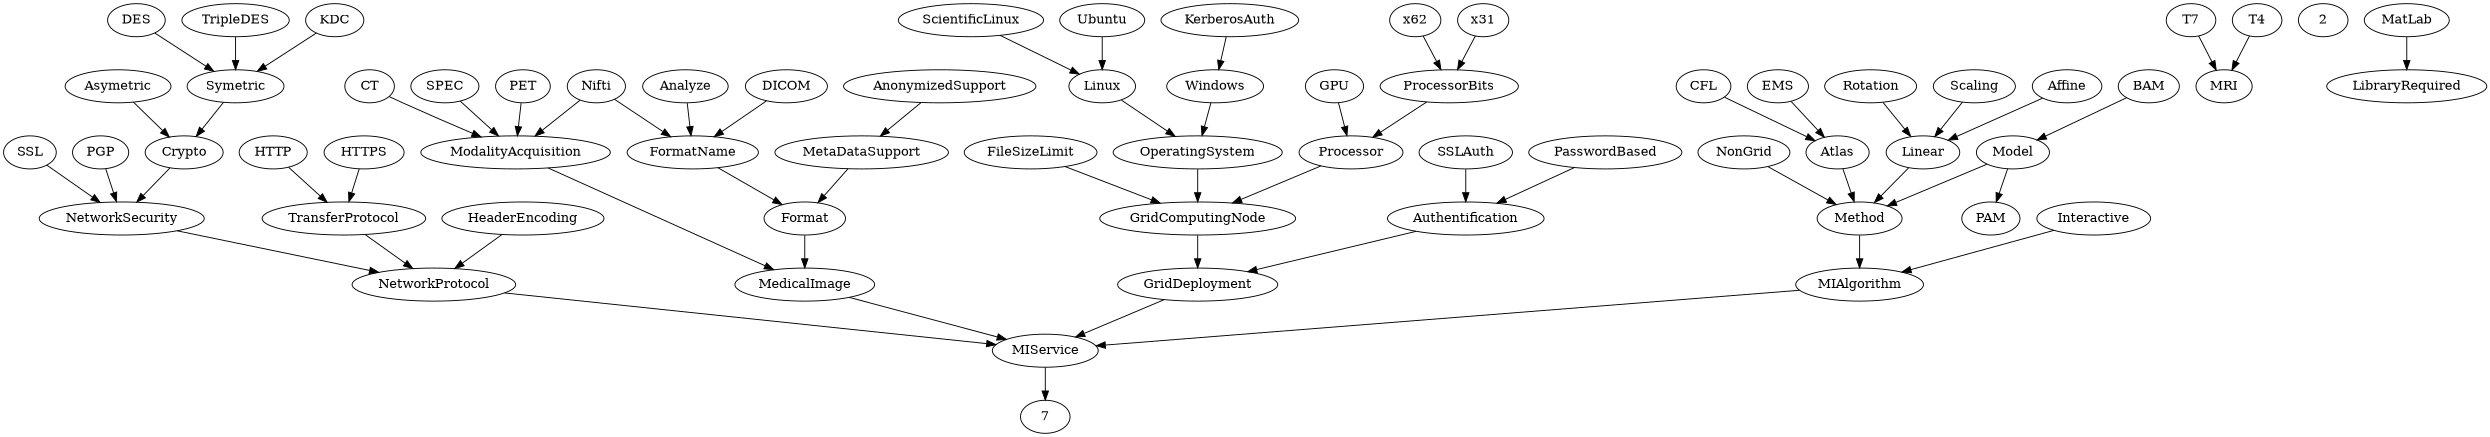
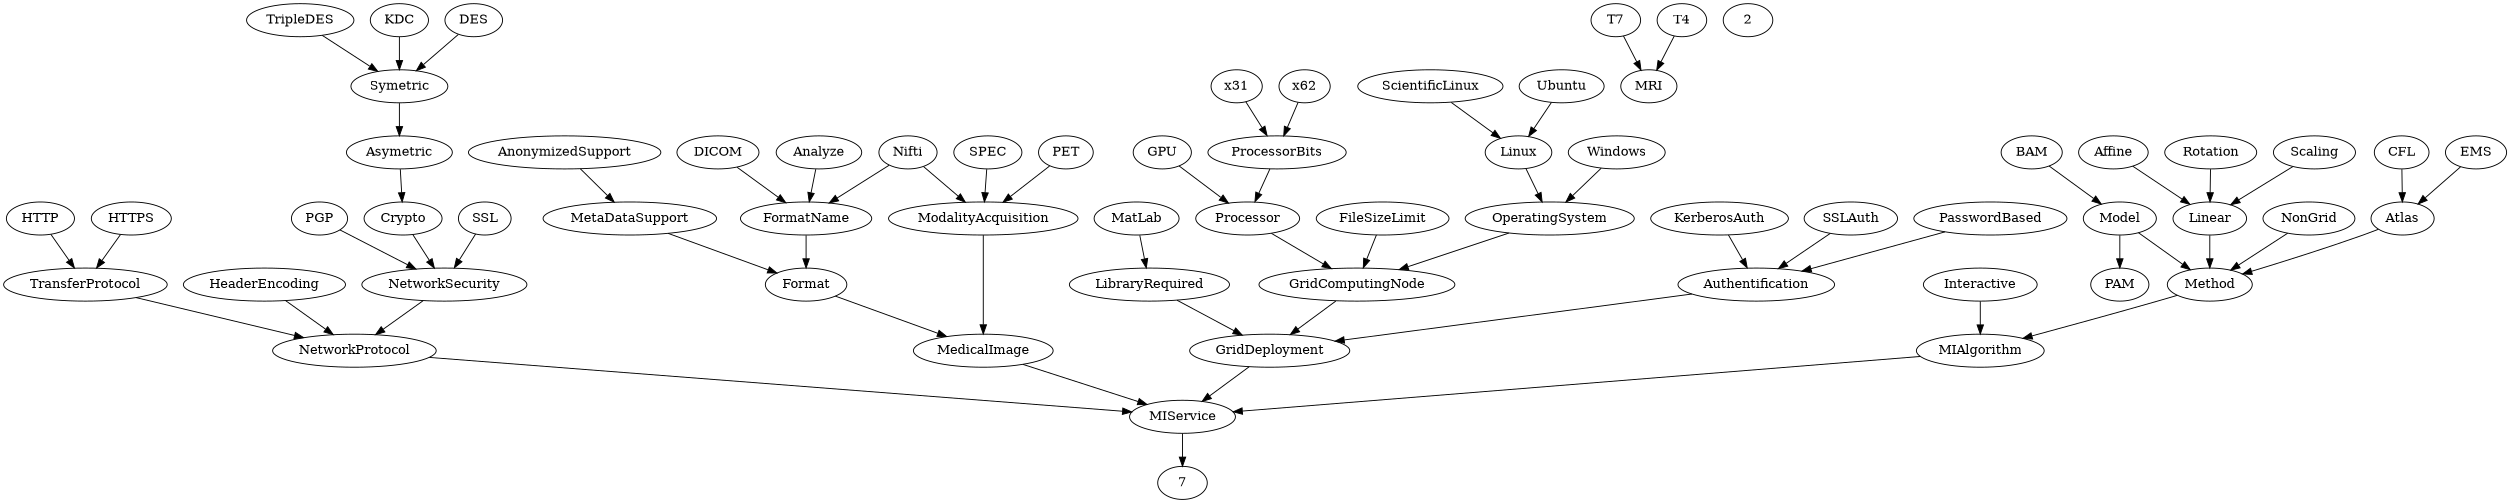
  digraph {
    Nifti
    FormatName
    ModalityAcquisition
    Format
    Windows
    OperatingSystem
    GridComputingNode
    Crypto
    NetworkSecurity
    NetworkProtocol
    EMS
    Atlas
    Method
    Linux
    n15 [label=T7]
    MRI
    ProcessorBits
    Processor
    Symetric
    MIService
    n21 [label=7]
    n22 [label=x62]
    Asymetric
    HTTP
    TransferProtocol
    PasswordBased
    Authentification
    GridDeployment
    MIAlgorithm
    MedicalImage
    PET
    Affine
    Linear
    n34 [label=T4]
    Ubuntu
    MetaDataSupport
    Model
    PAM
    NonGrid
    Interactive
    TripleDES
    KDC
    HTTPS
    n44 [label=x31]
    HeaderEncoding
    SSL
    n47 [label=2]
-   CT
    KerberosAuth
    Rotation
    PGP
    DICOM
    SSLAuth
    DES
    Scaling
    GPU
    LibraryRequired
    MatLab
    SPEC
    FileSizeLimit
    AnonymizedSupport
    CFL
    ScientificLinux
    Analyze
    BAM
    Nifti -> FormatName
    Nifti -> ModalityAcquisition
    FormatName -> Format
    ModalityAcquisition -> MedicalImage
    Format -> MedicalImage
    Windows -> OperatingSystem
    OperatingSystem -> GridComputingNode
    GridComputingNode -> GridDeployment
    Crypto -> NetworkSecurity
    NetworkSecurity -> NetworkProtocol
    NetworkProtocol -> MIService
    EMS -> Atlas
    Atlas -> Method
    Method -> MIAlgorithm
    Linux -> OperatingSystem
    n15 -> MRI
    ProcessorBits -> Processor
    Processor -> GridComputingNode
-   Symetric -> Crypto
+   Symetric -> Asymetric
    MIService -> n21
    n22 -> ProcessorBits
    Asymetric -> Crypto
    HTTP -> TransferProtocol
    TransferProtocol -> NetworkProtocol
    PasswordBased -> Authentification
    Authentification -> GridDeployment
    GridDeployment -> MIService
    MIAlgorithm -> MIService
    MedicalImage -> MIService
    PET -> ModalityAcquisition
    Affine -> Linear
    Linear -> Method
    n34 -> MRI
    Ubuntu -> Linux
    MetaDataSupport -> Format
    Model -> Method
    Model -> PAM
    NonGrid -> Method
    Interactive -> MIAlgorithm
    TripleDES -> Symetric
    KDC -> Symetric
    HTTPS -> TransferProtocol
    n44 -> ProcessorBits
    HeaderEncoding -> NetworkProtocol
    SSL -> NetworkSecurity
-   CT -> ModalityAcquisition
-   KerberosAuth -> Windows
+   KerberosAuth -> Authentification
    Rotation -> Linear
    PGP -> NetworkSecurity
    DICOM -> FormatName
    SSLAuth -> Authentification
    DES -> Symetric
    Scaling -> Linear
    GPU -> Processor
+   LibraryRequired -> GridDeployment
    MatLab -> LibraryRequired
    SPEC -> ModalityAcquisition
    FileSizeLimit -> GridComputingNode
    AnonymizedSupport -> MetaDataSupport
    CFL -> Atlas
    ScientificLinux -> Linux
    Analyze -> FormatName
    BAM -> Model
  }
